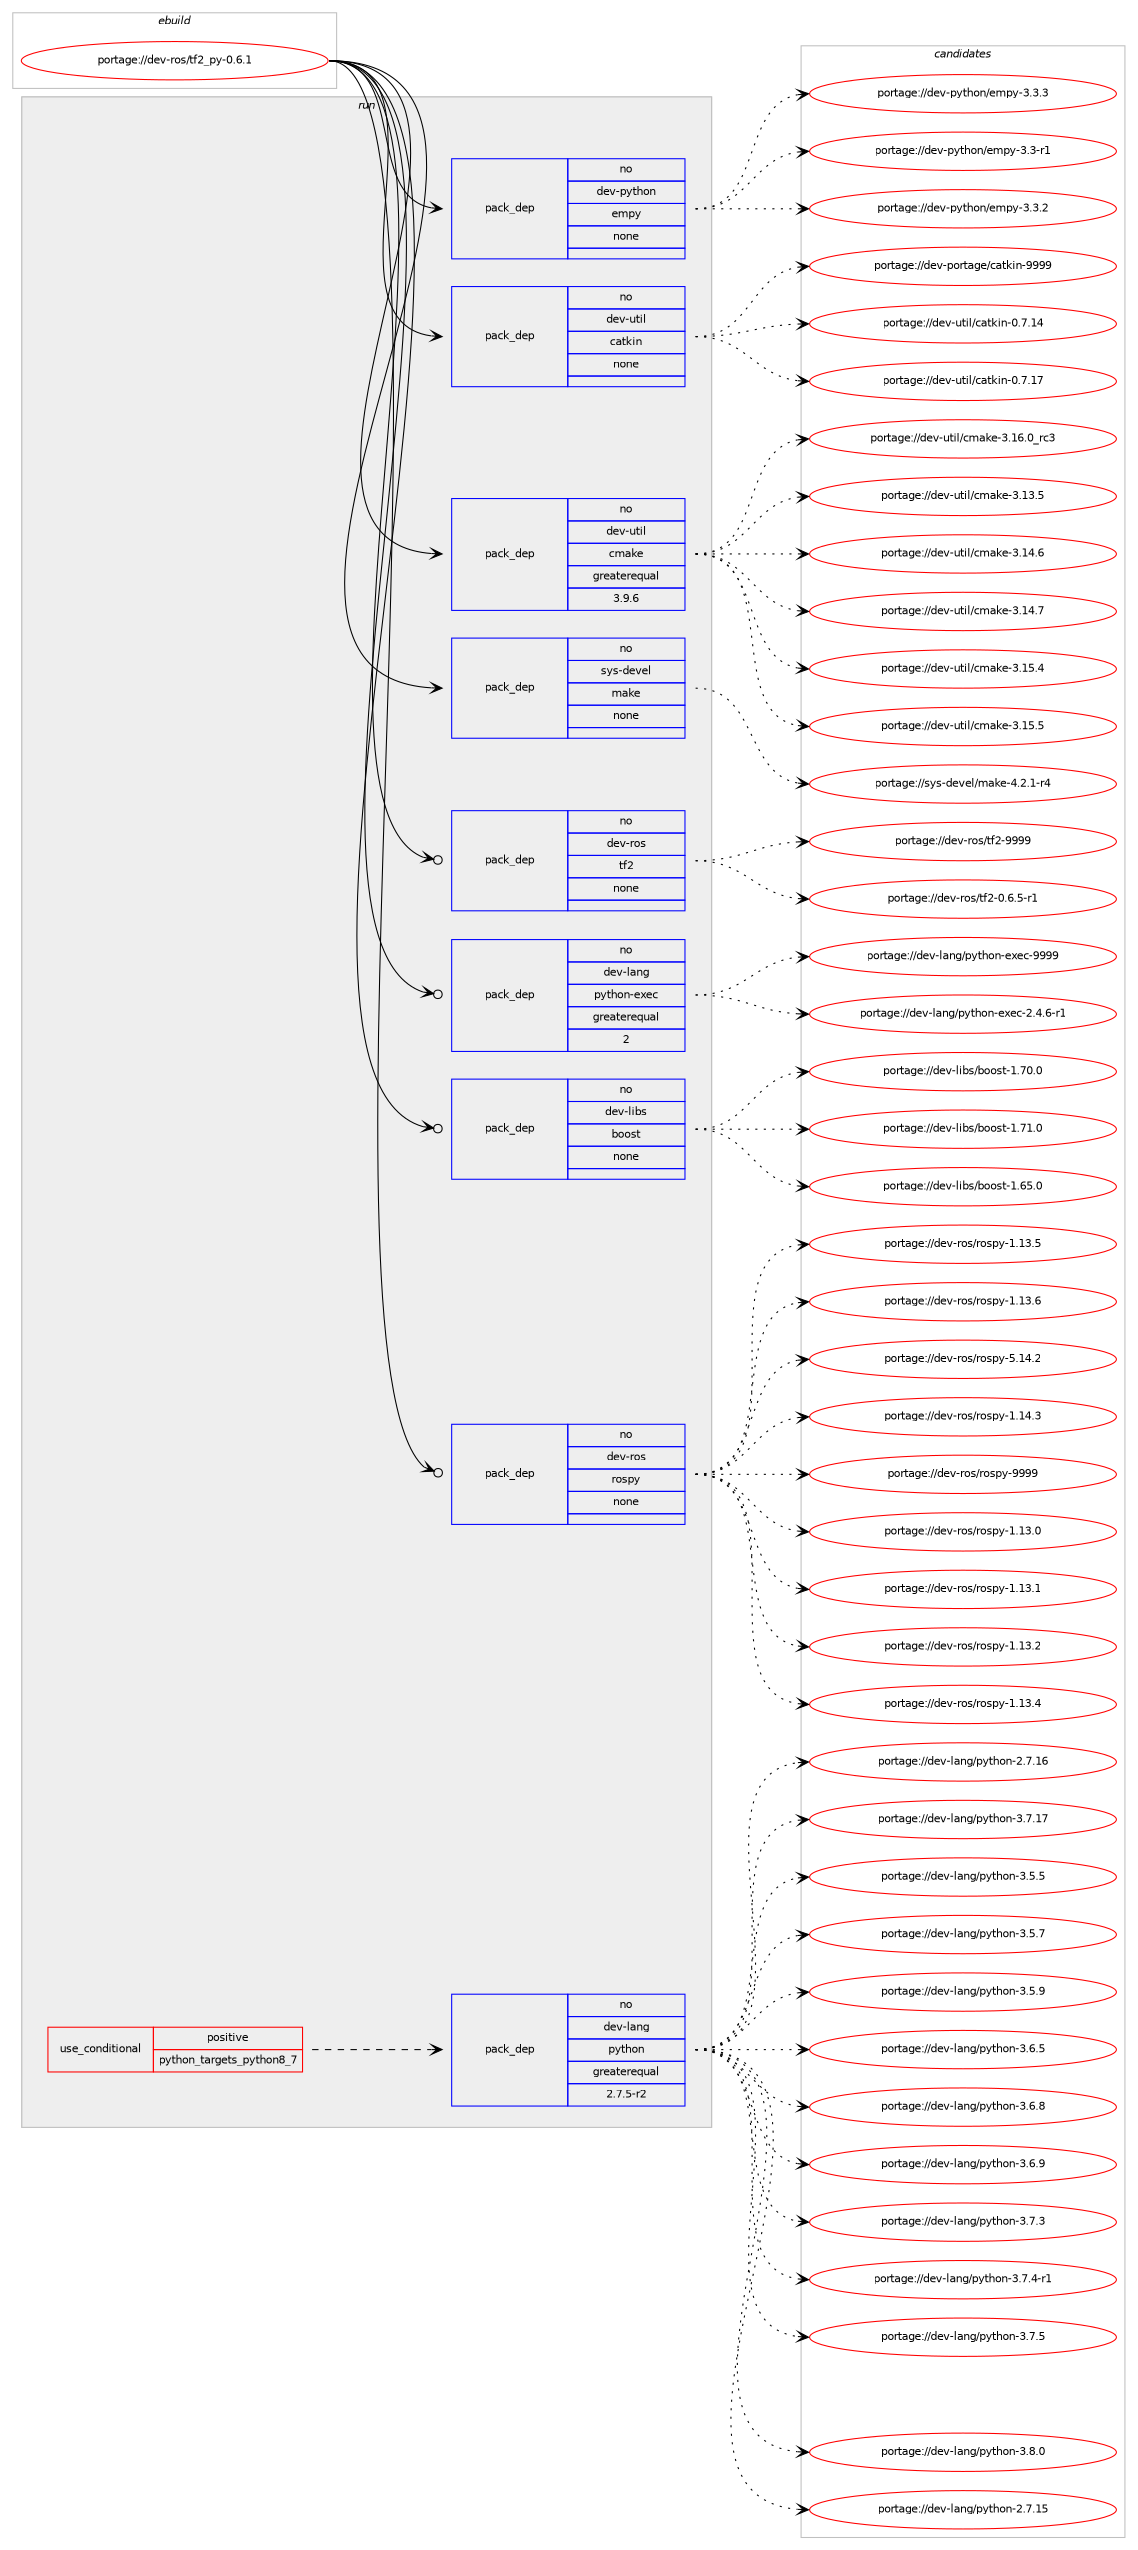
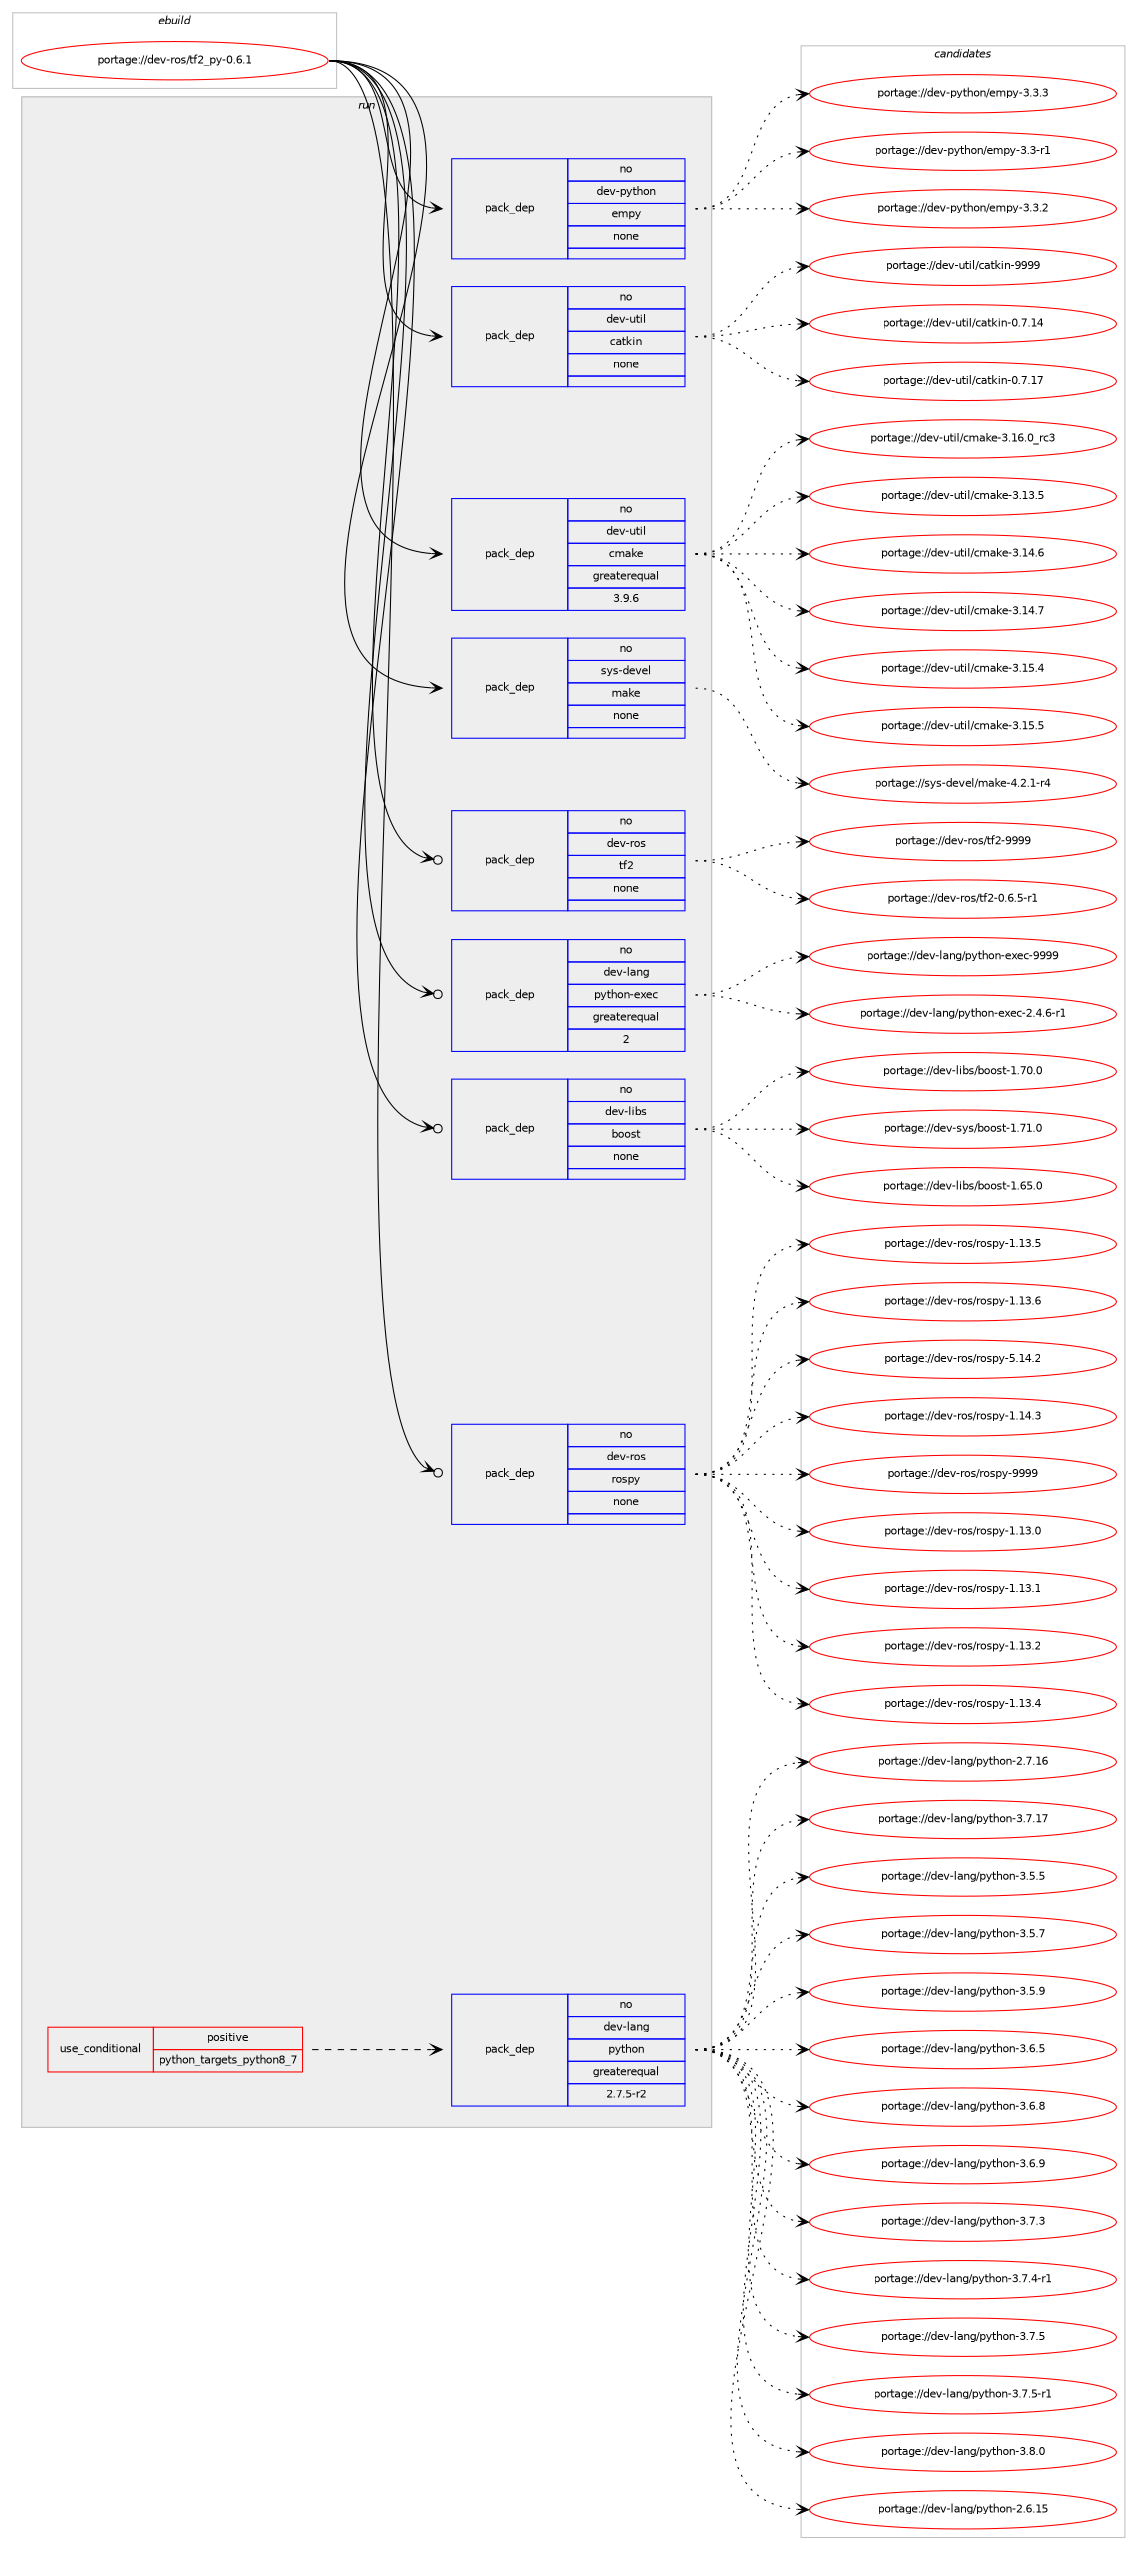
  digraph {
    compound=true
    concentrate=true
    fontname=Helvetica
    fontsize=10
    newrank=true
    rankdir=LR
    ranksep=1.5
    node [color=red fontname=Helvetica fontsize=10]
    edge [arrowhead=vee headport=w style=dotted tailport=e weight=100]
    n1 [label="portage://dev-ros/tf2_py-0.6.1" width=4]
    n2 [color=blue label=<<TABLE BORDER="0" CELLBORDER="1" CELLSPACING="0" CELLPADDING="4" WIDTH="220"><TR><TD ROWSPAN="6" CELLPADDING="30">pack_dep</TD></TR><TR><TD WIDTH="110">no</TD></TR><TR><TD>dev-python</TD></TR><TR><TD>empy</TD></TR><TR><TD>none</TD></TR><TR><TD></TD></TR></TABLE>> shape=none]
    n3 [color=blue label=<<TABLE BORDER="0" CELLBORDER="1" CELLSPACING="0" CELLPADDING="4" WIDTH="220"><TR><TD ROWSPAN="6" CELLPADDING="30">pack_dep</TD></TR><TR><TD WIDTH="110">no</TD></TR><TR><TD>dev-util</TD></TR><TR><TD>catkin</TD></TR><TR><TD>none</TD></TR><TR><TD></TD></TR></TABLE>> shape=none]
    n4 [color=blue label=<<TABLE BORDER="0" CELLBORDER="1" CELLSPACING="0" CELLPADDING="4" WIDTH="220"><TR><TD ROWSPAN="6" CELLPADDING="30">pack_dep</TD></TR><TR><TD WIDTH="110">no</TD></TR><TR><TD>dev-util</TD></TR><TR><TD>cmake</TD></TR><TR><TD>greaterequal</TD></TR><TR><TD>3.9.6</TD></TR></TABLE>> shape=none]
    n5 [color=blue label=<<TABLE BORDER="0" CELLBORDER="1" CELLSPACING="0" CELLPADDING="4" WIDTH="220"><TR><TD ROWSPAN="6" CELLPADDING="30">pack_dep</TD></TR><TR><TD WIDTH="110">no</TD></TR><TR><TD>sys-devel</TD></TR><TR><TD>make</TD></TR><TR><TD>none</TD></TR><TR><TD></TD></TR></TABLE>> shape=none]
    n6 [color=blue label=<<TABLE BORDER="0" CELLBORDER="1" CELLSPACING="0" CELLPADDING="4" WIDTH="220"><TR><TD ROWSPAN="6" CELLPADDING="30">pack_dep</TD></TR><TR><TD WIDTH="110">no</TD></TR><TR><TD>dev-lang</TD></TR><TR><TD>python</TD></TR><TR><TD>greaterequal</TD></TR><TR><TD>2.7.5-r2</TD></TR></TABLE>> shape=none]
    n7 [label=<<TABLE BORDER="0" CELLBORDER="1" CELLSPACING="0" CELLPADDING="4"><TR><TD ROWSPAN="3" CELLPADDING="10">use_conditional</TD></TR><TR><TD>positive</TD></TR><TR><TD>python_targets_python8_7</TD></TR></TABLE>> shape=none]
    n8 [color=blue label=<<TABLE BORDER="0" CELLBORDER="1" CELLSPACING="0" CELLPADDING="4" WIDTH="220"><TR><TD ROWSPAN="6" CELLPADDING="30">pack_dep</TD></TR><TR><TD WIDTH="110">no</TD></TR><TR><TD>dev-lang</TD></TR><TR><TD>python-exec</TD></TR><TR><TD>greaterequal</TD></TR><TR><TD>2</TD></TR></TABLE>> shape=none]
    n9 [color=blue label=<<TABLE BORDER="0" CELLBORDER="1" CELLSPACING="0" CELLPADDING="4" WIDTH="220"><TR><TD ROWSPAN="6" CELLPADDING="30">pack_dep</TD></TR><TR><TD WIDTH="110">no</TD></TR><TR><TD>dev-libs</TD></TR><TR><TD>boost</TD></TR><TR><TD>none</TD></TR><TR><TD></TD></TR></TABLE>> shape=none]
    n10 [color=blue label=<<TABLE BORDER="0" CELLBORDER="1" CELLSPACING="0" CELLPADDING="4" WIDTH="220"><TR><TD ROWSPAN="6" CELLPADDING="30">pack_dep</TD></TR><TR><TD WIDTH="110">no</TD></TR><TR><TD>dev-ros</TD></TR><TR><TD>rospy</TD></TR><TR><TD>none</TD></TR><TR><TD></TD></TR></TABLE>> shape=none]
    n11 [color=blue label=<<TABLE BORDER="0" CELLBORDER="1" CELLSPACING="0" CELLPADDING="4" WIDTH="220"><TR><TD ROWSPAN="6" CELLPADDING="30">pack_dep</TD></TR><TR><TD WIDTH="110">no</TD></TR><TR><TD>dev-ros</TD></TR><TR><TD>tf2</TD></TR><TR><TD>none</TD></TR><TR><TD></TD></TR></TABLE>> shape=none]
    n12 [label="portage://dev-python/empy-3.3-r1" width=4]
    n13 [label="portage://dev-python/empy-3.3.2" width=4]
    n14 [label="portage://dev-python/empy-3.3.3" width=4]
    n15 [label="portage://dev-util/catkin-0.7.14" width=4]
    n16 [label="portage://dev-util/catkin-0.7.17" width=4]
-   n17 [label="portage://dev-portage/catkin-9999" width=4]
+   n17 [label="portage://dev-util/catkin-9999" width=4]
    n18 [label="portage://dev-util/cmake-3.13.5" width=4]
    n19 [label="portage://dev-util/cmake-3.14.6" width=4]
    n20 [label="portage://dev-util/cmake-3.14.7" width=4]
    n21 [label="portage://dev-util/cmake-3.15.4" width=4]
    n22 [label="portage://dev-util/cmake-3.15.5" width=4]
    n23 [label="portage://dev-util/cmake-3.16.0_rc3" width=4]
    n24 [label="portage://sys-devel/make-4.2.1-r4" width=4]
-   n25 [label="portage://dev-lang/python-2.7.15" width=4]
+   n25 [label="portage://dev-lang/python-2.6.15" width=4]
    n26 [label="portage://dev-lang/python-2.7.16" width=4]
    n27 [label="portage://dev-lang/python-3.7.17" width=4]
    n28 [label="portage://dev-lang/python-3.5.5" width=4]
    n29 [label="portage://dev-lang/python-3.5.7" width=4]
    n30 [label="portage://dev-lang/python-3.5.9" width=4]
    n31 [label="portage://dev-lang/python-3.6.5" width=4]
    n32 [label="portage://dev-lang/python-3.6.8" width=4]
    n33 [label="portage://dev-lang/python-3.6.9" width=4]
    n34 [label="portage://dev-lang/python-3.7.3" width=4]
    n35 [label="portage://dev-lang/python-3.7.4-r1" width=4]
    n36 [label="portage://dev-lang/python-3.7.5" width=4]
+   n37 [label="portage://dev-lang/python-3.7.5-r1" width=4]
    n38 [label="portage://dev-lang/python-3.8.0" width=4]
    n39 [label="portage://dev-lang/python-exec-2.4.6-r1" width=4]
    n40 [label="portage://dev-lang/python-exec-9999" width=4]
    n41 [label="portage://dev-libs/boost-1.65.0" width=4]
    n42 [label="portage://dev-libs/boost-1.70.0" width=4]
-   n43 [label="portage://dev-libs/boost-1.71.0" width=4]
+   n43 [label="portage://dev-sys/boost-1.71.0" width=4]
    n44 [label="portage://dev-ros/rospy-1.13.0" width=4]
    n45 [label="portage://dev-ros/rospy-1.13.1" width=4]
    n46 [label="portage://dev-ros/rospy-1.13.2" width=4]
    n47 [label="portage://dev-ros/rospy-1.13.4" width=4]
    n48 [label="portage://dev-ros/rospy-1.13.5" width=4]
    n49 [label="portage://dev-ros/rospy-1.13.6" width=4]
    n50 [label="portage://dev-ros/rospy-5.14.2" width=4]
    n51 [label="portage://dev-ros/rospy-1.14.3" width=4]
    n52 [label="portage://dev-ros/rospy-9999" width=4]
    n53 [label="portage://dev-ros/tf2-0.6.5-r1" width=4]
    n54 [label="portage://dev-ros/tf2-9999" width=4]
    subgraph cluster_1 {
      color=gray
      label=<<i>ebuild</i>>
      rank=same
      n1
    }
    subgraph cluster_2 {
      color=gray
      label=<<i>dependencies</i>>
      subgraph cluster_3 {
        color=gray
        fillcolor="#eeeeee"
        label=<<i>compile</i>>
        style=filled
        subgraph sub_4 {
          color=gray
          fillcolor="#eeeeee"
          label=<<i>compile</i>>
          style=filled
          n2
        }
        subgraph sub_5 {
          color=gray
          fillcolor="#eeeeee"
          label=<<i>compile</i>>
          style=filled
          n3
        }
        subgraph sub_6 {
          color=gray
          fillcolor="#eeeeee"
          label=<<i>compile</i>>
          style=filled
          n4
        }
        subgraph sub_7 {
          color=gray
          fillcolor="#eeeeee"
          label=<<i>compile</i>>
          style=filled
          n5
        }
      }
      subgraph cluster_8 {
        color=gray
        fillcolor="#eeeeee"
        label=<<i>compile and run</i>>
        style=filled
        subgraph sub_9 {
          color=gray
          fillcolor="#eeeeee"
          label=<<i>compile and run</i>>
          style=filled
          n7
          subgraph sub_10 {
            color=gray
            fillcolor="#eeeeee"
            label=<<i>compile and run</i>>
            style=filled
            n6
          }
        }
        subgraph sub_11 {
          color=gray
          fillcolor="#eeeeee"
          label=<<i>compile and run</i>>
          style=filled
          n8
        }
        subgraph sub_12 {
          color=gray
          fillcolor="#eeeeee"
          label=<<i>compile and run</i>>
          style=filled
          n9
        }
        subgraph sub_13 {
          color=gray
          fillcolor="#eeeeee"
          label=<<i>compile and run</i>>
          style=filled
          n10
        }
        subgraph sub_14 {
          color=gray
          fillcolor="#eeeeee"
          label=<<i>compile and run</i>>
          style=filled
          n11
        }
      }
      subgraph cluster_15 {
        color=gray
        fillcolor="#eeeeee"
        label=<<i>run</i>>
        style=filled
      }
    }
    subgraph cluster_16 {
      color=gray
      label=<<i>candidates</i>>
      rank=same
      subgraph sub_17 {
        color=black
        label=<<i>candidates</i>>
        nodesep=1
        rank=same
        n12
        n13
        n14
      }
      subgraph sub_18 {
        color=black
        label=<<i>candidates</i>>
        nodesep=1
        rank=same
        n15
        n16
        n17
      }
      subgraph sub_19 {
        color=black
        label=<<i>candidates</i>>
        nodesep=1
        rank=same
        n18
        n19
        n20
        n21
        n22
        n23
      }
      subgraph sub_20 {
        color=black
        label=<<i>candidates</i>>
        nodesep=1
        rank=same
        n24
      }
      subgraph sub_21 {
        color=black
        label=<<i>candidates</i>>
        nodesep=1
        rank=same
        n25
        n26
        n27
        n28
        n29
        n30
        n31
        n32
        n33
        n34
        n35
        n36
+       n37
        n38
      }
      subgraph sub_22 {
        color=black
        label=<<i>candidates</i>>
        nodesep=1
        rank=same
        n39
        n40
      }
      subgraph sub_23 {
        color=black
        label=<<i>candidates</i>>
        nodesep=1
        rank=same
        n41
        n42
        n43
      }
      subgraph sub_24 {
        color=black
        label=<<i>candidates</i>>
        nodesep=1
        rank=same
        n44
        n45
        n46
        n47
        n48
        n49
        n50
        n51
        n52
      }
      subgraph sub_25 {
        color=black
        label=<<i>candidates</i>>
        nodesep=1
        rank=same
        n53
        n54
      }
    }
    n1 -> n2 [style=solid weight=20]
    n1 -> n3 [style=solid weight=20]
    n1 -> n4 [style=solid weight=20]
    n1 -> n5 [style=solid weight=20]
    n1 -> n8 [arrowhead=odotvee style=solid weight=20]
    n1 -> n9 [arrowhead=odotvee style=solid weight=20]
    n1 -> n10 [arrowhead=odotvee style=solid weight=20]
    n1 -> n11 [arrowhead=odotvee style=solid weight=20]
    n2 -> n12
    n2 -> n13
    n2 -> n14
    n3 -> n15
    n3 -> n16
    n3 -> n17
    n4 -> n18
    n4 -> n19
    n4 -> n20
    n4 -> n21
    n4 -> n22
    n4 -> n23
    n5 -> n24
    n6 -> n25
    n6 -> n26
    n6 -> n27
    n6 -> n28
    n6 -> n29
    n6 -> n30
    n6 -> n31
    n6 -> n32
    n6 -> n33
    n6 -> n34
    n6 -> n35
    n6 -> n36
+   n6 -> n37
    n6 -> n38
    n7 -> n6 [style=dashed weight=20]
    n8 -> n39
    n8 -> n40
    n9 -> n41
    n9 -> n42
    n9 -> n43
    n10 -> n44
    n10 -> n45
    n10 -> n46
    n10 -> n47
    n10 -> n48
    n10 -> n49
    n10 -> n50
    n10 -> n51
    n10 -> n52
    n11 -> n53
    n11 -> n54
  }
